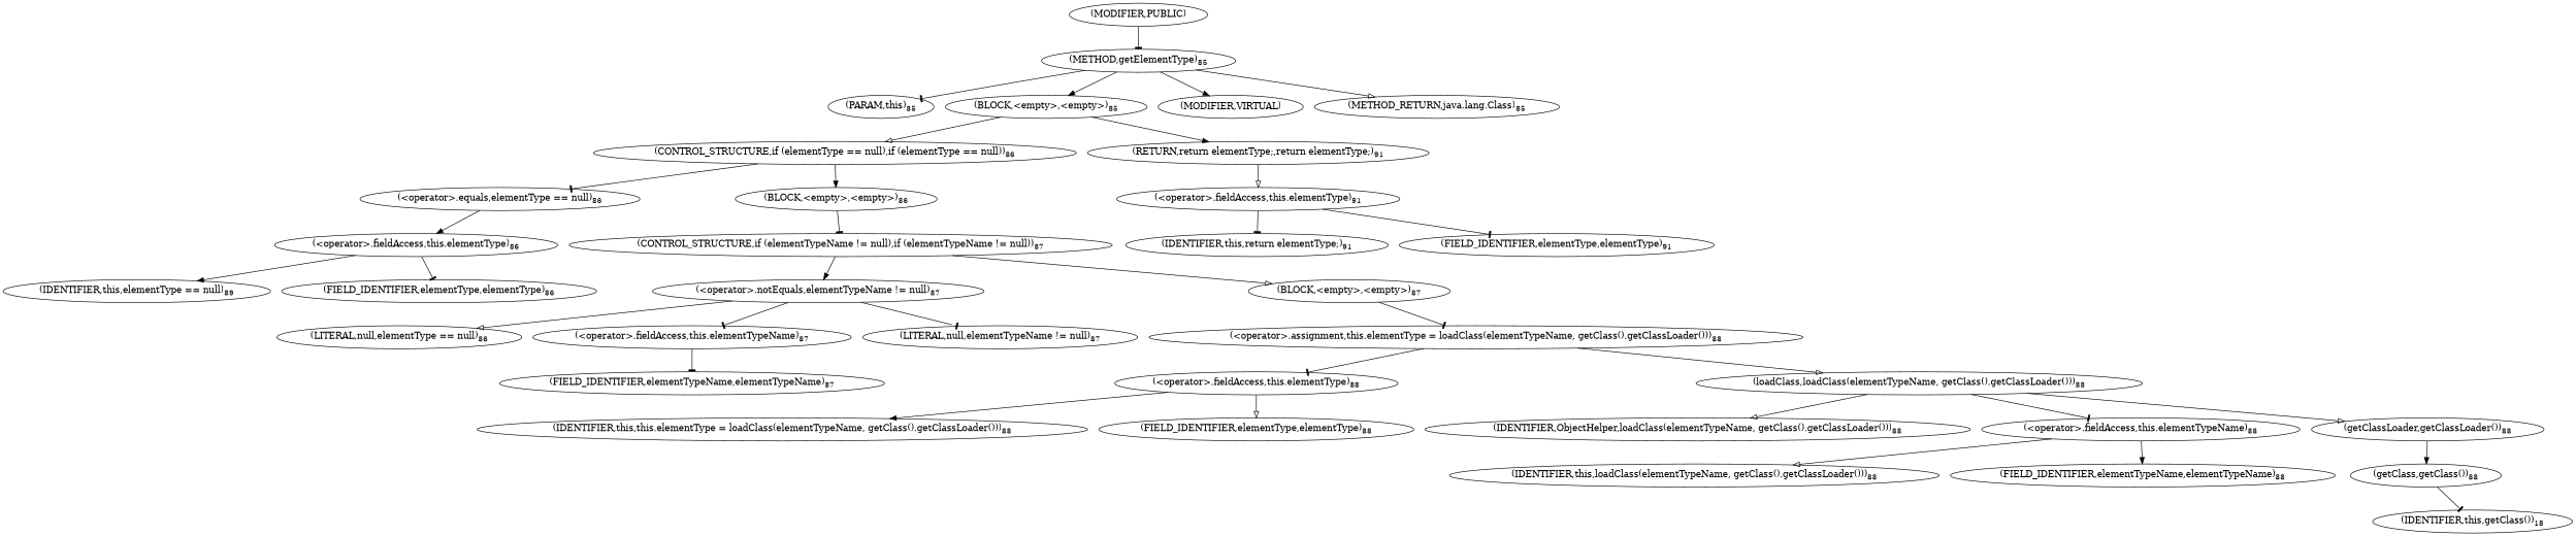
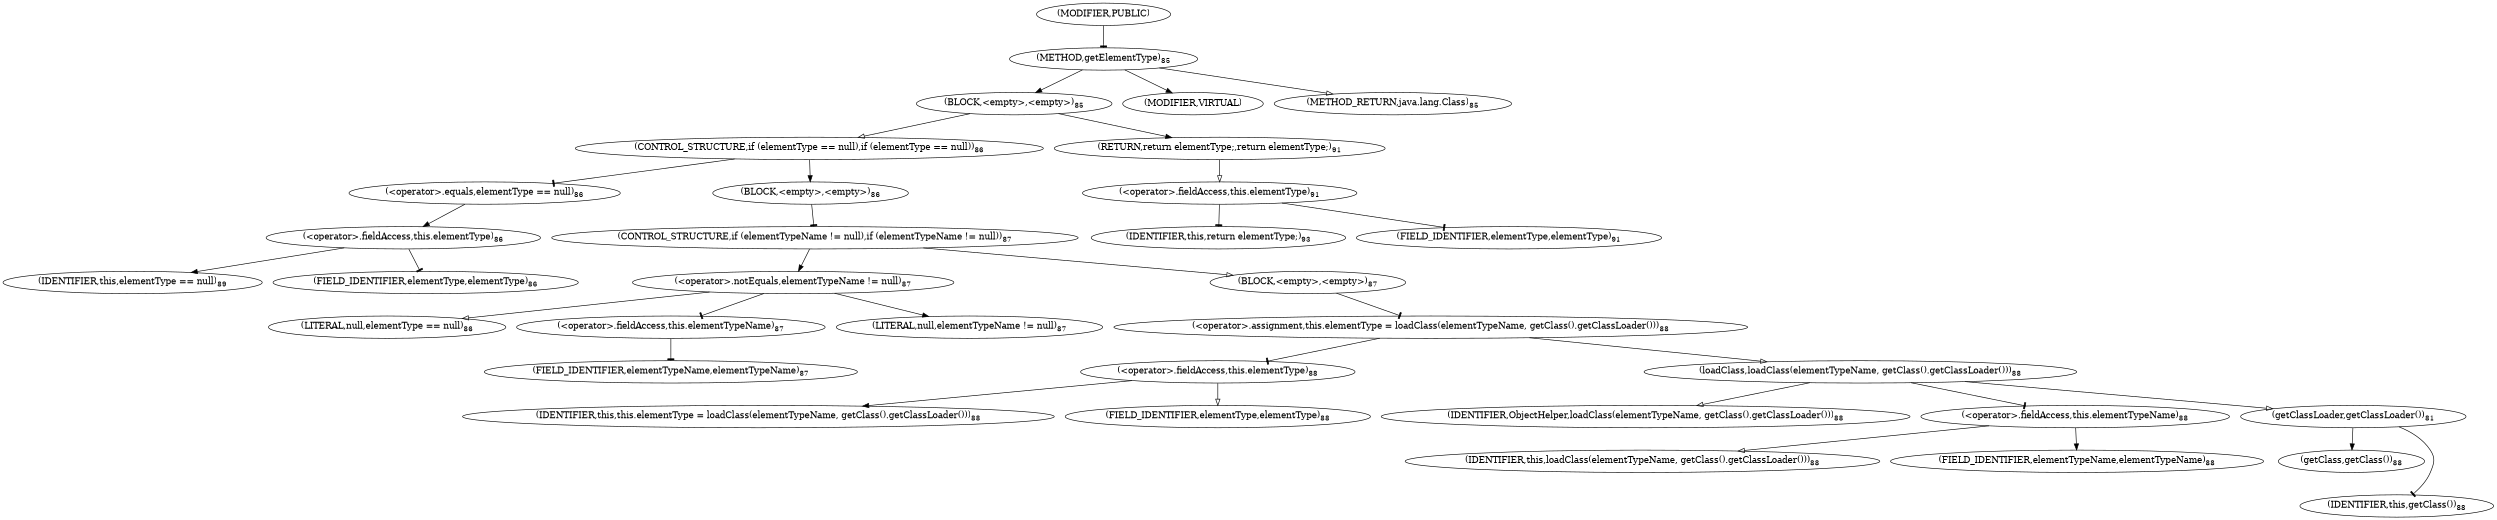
  digraph {
    edge [arrowhead=tee]
    n1 [label=<(METHOD,getElementType)<SUB>85</SUB>>]
-   n2 [label=<(PARAM,this)<SUB>85</SUB>>]
    n3 [label=<(BLOCK,&lt;empty&gt;,&lt;empty&gt;)<SUB>85</SUB>>]
    n4 [label=<(MODIFIER,VIRTUAL)>]
    n5 [label=<(METHOD_RETURN,java.lang.Class)<SUB>85</SUB>>]
    n6 [label=<(CONTROL_STRUCTURE,if (elementType == null),if (elementType == null))<SUB>86</SUB>>]
    n7 [label=<(RETURN,return elementType;,return elementType;)<SUB>91</SUB>>]
    n8 [label=<(MODIFIER,PUBLIC)>]
    n9 [label=<(&lt;operator&gt;.equals,elementType == null)<SUB>86</SUB>>]
    n10 [label=<(BLOCK,&lt;empty&gt;,&lt;empty&gt;)<SUB>86</SUB>>]
    n11 [label=<(&lt;operator&gt;.fieldAccess,this.elementType)<SUB>91</SUB>>]
    n12 [label=<(&lt;operator&gt;.fieldAccess,this.elementType)<SUB>86</SUB>>]
    n13 [label=<(CONTROL_STRUCTURE,if (elementTypeName != null),if (elementTypeName != null))<SUB>87</SUB>>]
    n14 [label=<(IDENTIFIER,this,elementType == null)<SUB>89</SUB>>]
    n15 [label=<(FIELD_IDENTIFIER,elementType,elementType)<SUB>86</SUB>>]
    n16 [label=<(LITERAL,null,elementType == null)<SUB>86</SUB>>]
    n17 [label=<(&lt;operator&gt;.notEquals,elementTypeName != null)<SUB>87</SUB>>]
    n18 [label=<(BLOCK,&lt;empty&gt;,&lt;empty&gt;)<SUB>87</SUB>>]
    n19 [label=<(&lt;operator&gt;.fieldAccess,this.elementTypeName)<SUB>87</SUB>>]
    n20 [label=<(LITERAL,null,elementTypeName != null)<SUB>87</SUB>>]
    n21 [label=<(&lt;operator&gt;.assignment,this.elementType = loadClass(elementTypeName, getClass().getClassLoader()))<SUB>88</SUB>>]
    n22 [label=<(FIELD_IDENTIFIER,elementTypeName,elementTypeName)<SUB>87</SUB>>]
    n23 [label=<(&lt;operator&gt;.fieldAccess,this.elementType)<SUB>88</SUB>>]
    n24 [label=<(loadClass,loadClass(elementTypeName, getClass().getClassLoader()))<SUB>88</SUB>>]
    n25 [label=<(IDENTIFIER,this,this.elementType = loadClass(elementTypeName, getClass().getClassLoader()))<SUB>88</SUB>>]
    n26 [label=<(FIELD_IDENTIFIER,elementType,elementType)<SUB>88</SUB>>]
    n27 [label=<(IDENTIFIER,ObjectHelper,loadClass(elementTypeName, getClass().getClassLoader()))<SUB>88</SUB>>]
    n28 [label=<(&lt;operator&gt;.fieldAccess,this.elementTypeName)<SUB>88</SUB>>]
-   n29 [label=<(getClassLoader,getClassLoader())<SUB>88</SUB>>]
+   n29 [label=<(getClassLoader,getClassLoader())<SUB>81</SUB>>]
    n30 [label=<(IDENTIFIER,this,loadClass(elementTypeName, getClass().getClassLoader()))<SUB>88</SUB>>]
    n31 [label=<(FIELD_IDENTIFIER,elementTypeName,elementTypeName)<SUB>88</SUB>>]
    n32 [label=<(getClass,getClass())<SUB>88</SUB>>]
-   n33 [label=<(IDENTIFIER,this,getClass())<SUB>18</SUB>>]
-   n34 [label=<(IDENTIFIER,this,return elementType;)<SUB>91</SUB>>]
+   n33 [label=<(IDENTIFIER,this,getClass())<SUB>88</SUB>>]
+   n34 [label=<(IDENTIFIER,this,return elementType;)<SUB>93</SUB>>]
    n35 [label=<(FIELD_IDENTIFIER,elementType,elementType)<SUB>91</SUB>>]
-   n1 -> n2
    n1 -> n3 [arrowhead=normal]
    n1 -> n4 [arrowhead=normal]
    n1 -> n5 [arrowhead=onormal]
    n3 -> n6 [arrowhead=onormal]
    n3 -> n7 [arrowhead=normal]
    n6 -> n9
    n6 -> n10 [arrowhead=normal]
    n7 -> n11 [arrowhead=onormal]
    n8 -> n1
    n9 -> n12 [arrowhead=normal]
    n10 -> n13
    n11 -> n34
    n11 -> n35
    n12 -> n14 [arrowhead=normal]
    n12 -> n15
    n13 -> n17 [arrowhead=normal]
    n13 -> n18 [arrowhead=onormal]
    n17 -> n16 [arrowhead=onormal]
    n17 -> n19
-   n17 -> n20
+   n17 -> n20 [arrowhead=normal]
    n18 -> n21
    n19 -> n22
    n21 -> n23
    n21 -> n24 [arrowhead=onormal]
    n23 -> n25 [arrowhead=normal]
    n23 -> n26 [arrowhead=onormal]
    n24 -> n27 [arrowhead=onormal]
    n24 -> n28
    n24 -> n29 [arrowhead=onormal]
    n28 -> n30 [arrowhead=onormal]
    n28 -> n31 [arrowhead=normal]
    n29 -> n32 [arrowhead=normal]
-   n32 -> n33
+   n29 -> n33
  }
